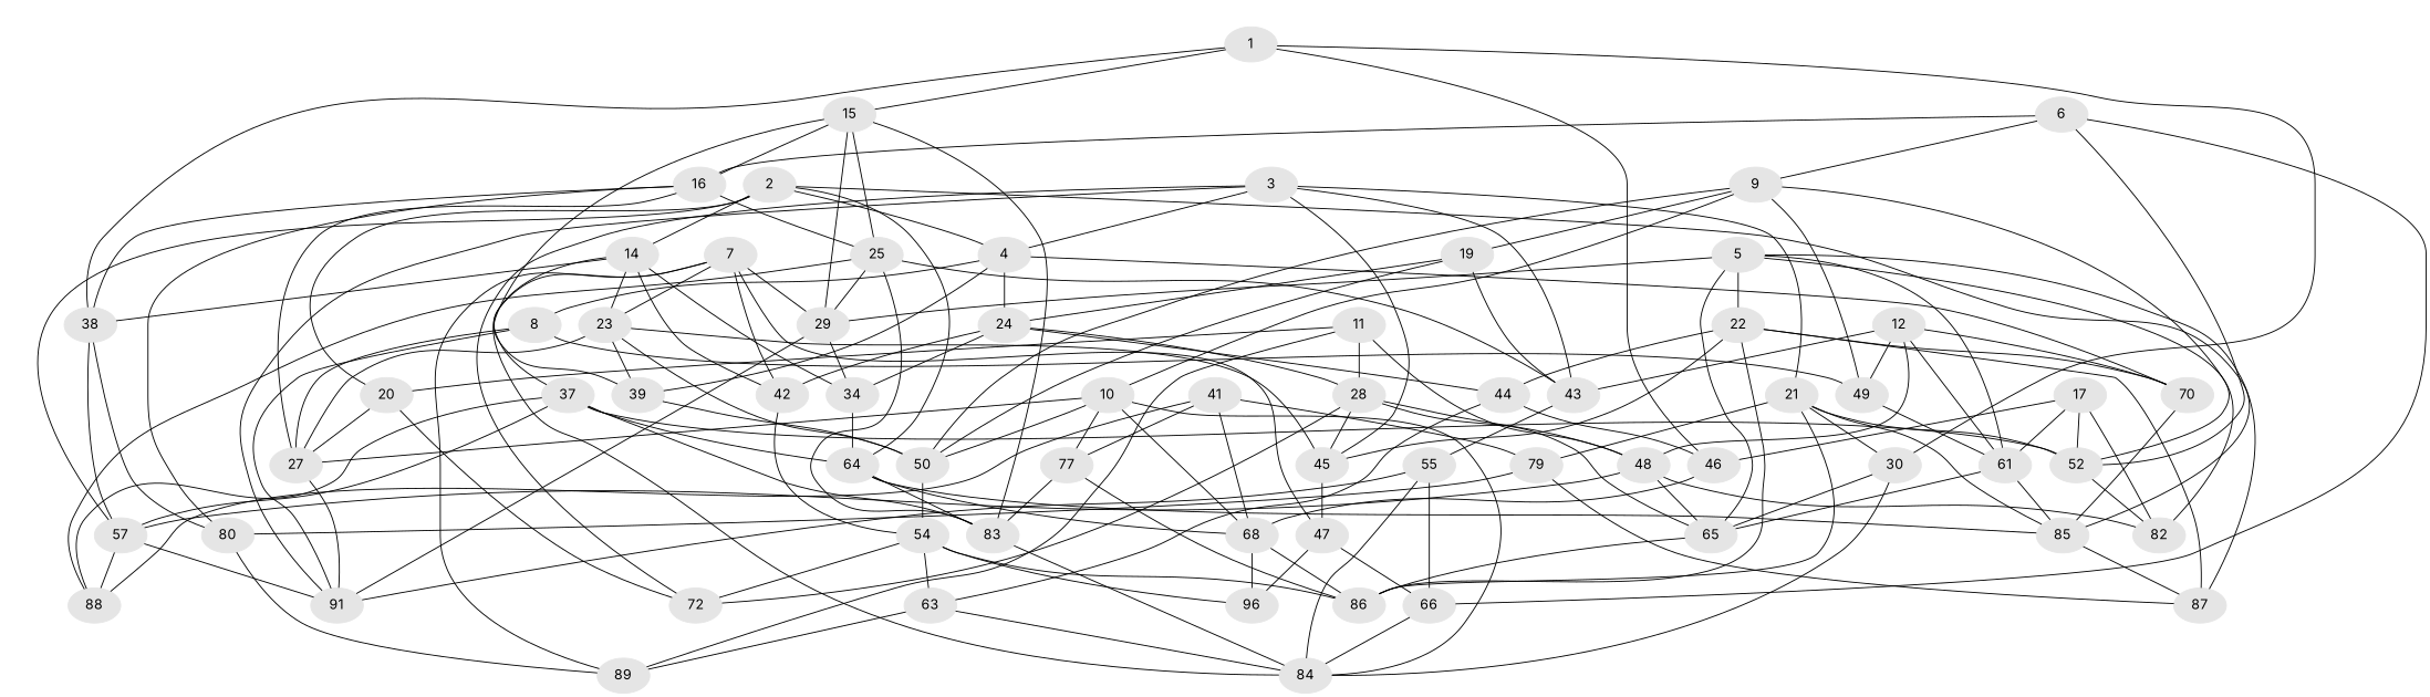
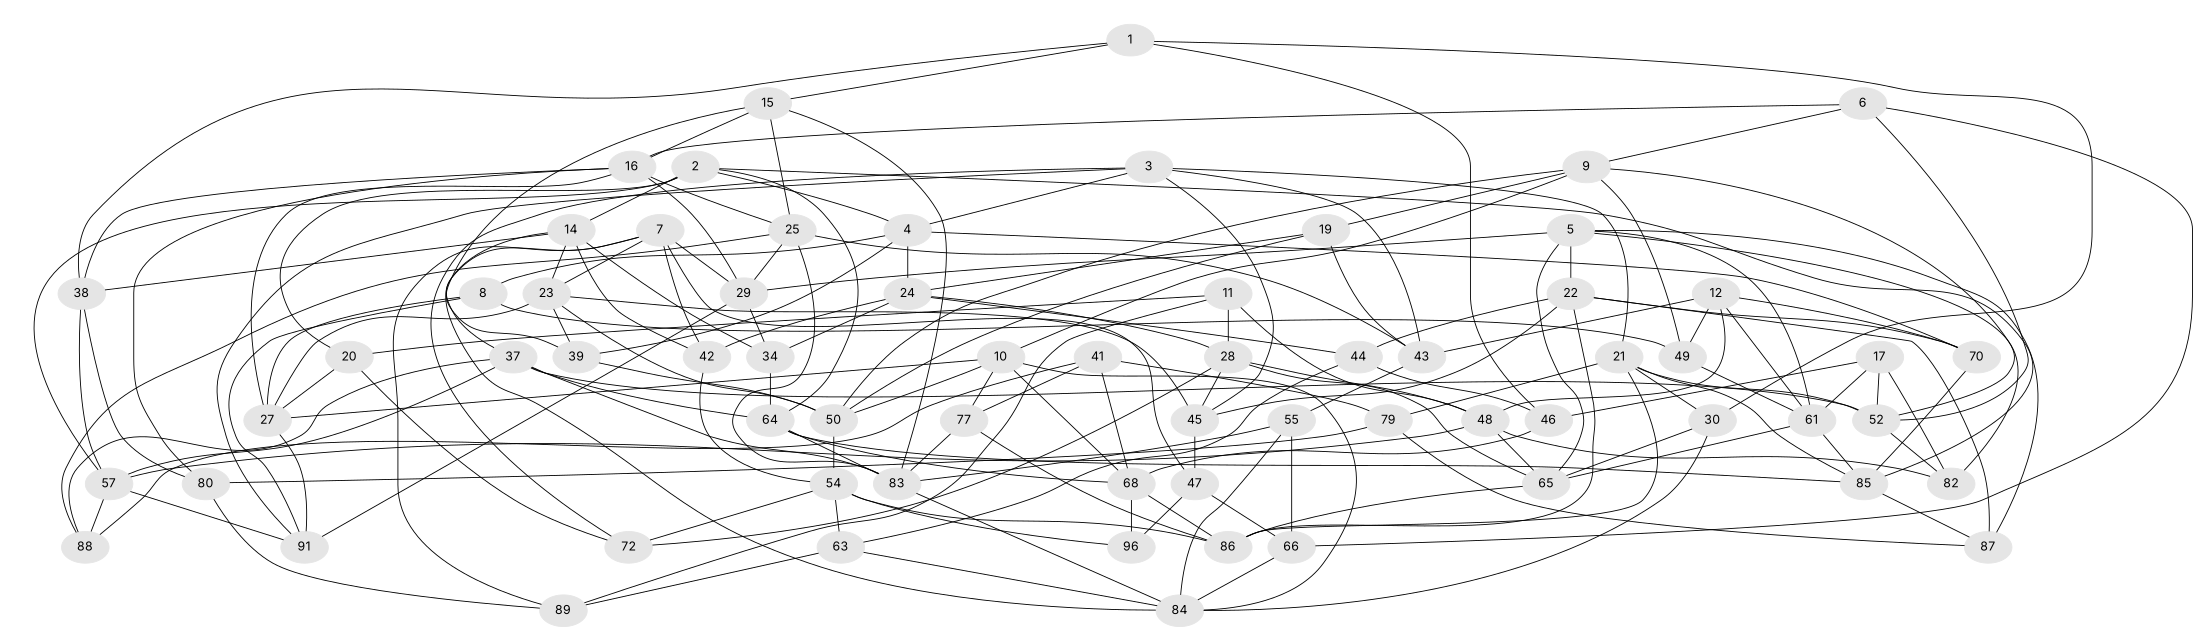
  graph {
    fontname=Inter
    node [color=gray90 fontname=Inter style=filled]
    edge [fontname=Inter]
    15 [super="+32"]
    39
    29 [super="+31"]
    16 [super="+98"]
    25 [super="+56"]
    83 [super="+94"]
    1
    30
    38 [super="+58"]
    46
    65 [super="+71"]
    84 [super="+103"]
    57 [super="+74"]
    80
    68 [super="+78"]
    2 [super="+18"]
    4 [super="+100"]
    14 [super="+40"]
    20
    64 [super="+69"]
    85 [super="+92"]
    8
    24 [super="+51"]
    70
    23 [super="+101"]
    42
    34
    37 [super="+75"]
    72
    27 [super="+53"]
    91 [super="+95"]
    88
    87
    3 [super="+35"]
    21 [super="+73"]
    43 [super="+60"]
    45 [super="+62"]
    52 [super="+90"]
    79
    86 [super="+93"]
    55
    47
    49
    28 [super="+33"]
    44
    50 [super="+59"]
    5 [super="+102"]
    22 [super="+26"]
    61 [super="+81"]
    82
    9 [super="+36"]
    10 [super="+99"]
    19
    6
    66
    7 [super="+13"]
    89
    54 [super="+76"]
    96
    77
    11
    48 [super="+97"]
    12 [super="+67"]
    17
    63
    41
    15 -- 39
-   15 -- 29
+   16 -- 29
    15 -- 16
    15 -- 25
    15 -- 83
    39 -- 50
    29 -- 34
    29 -- 91
    16 -- 25
    16 -- 38
    16 -- 80
    16 -- 27
    25 -- 29
    25 -- 83
    25 -- 88
    25 -- 43
    83 -- 84
    1 -- 15
    1 -- 30
    1 -- 38
    1 -- 46
    30 -- 65
    30 -- 84
    38 -- 57
    38 -- 80
    46 -- 68
    65 -- 86
    57 -- 91
    57 -- 88
    80 -- 89
    68 -- 86
    68 -- 96
    2 -- 57
    2 -- 4
    2 -- 14
    2 -- 20
    2 -- 64
    2 -- 85
    4 -- 39
    4 -- 8
    4 -- 24
    4 -- 70
    14 -- 38
    14 -- 23
    14 -- 42
    14 -- 34
    14 -- 37
    20 -- 72
    20 -- 27
    64 -- 83
    64 -- 68
    64 -- 85
    85 -- 87
    8 -- 27
    8 -- 91
    8 -- 49
    24 -- 42
    24 -- 34
    24 -- 28
    24 -- 44
    70 -- 85
    23 -- 39
    23 -- 27
    23 -- 45
    23 -- 50
    42 -- 54
    34 -- 64
    37 -- 83
    37 -- 57
    37 -- 64
    37 -- 88
    37 -- 52
    27 -- 91
    3 -- 4
    3 -- 72
    3 -- 91
    3 -- 21
    3 -- 43
    3 -- 45
    21 -- 30
    21 -- 85
    21 -- 52
    21 -- 79
    21 -- 86
    43 -- 55
    45 -- 47
    52 -- 82
    79 -- 80
    79 -- 87
    55 -- 84
-   55 -- 91
+   55 -- 83
    55 -- 66
    47 -- 66
    47 -- 96
    49 -- 61
    28 -- 65
    28 -- 72
    28 -- 45
    28 -- 48
    44 -- 46
    44 -- 63
    50 -- 54
    5 -- 29
    5 -- 65
    5 -- 87
    5 -- 22
    5 -- 61
    5 -- 82
    22 -- 70
    22 -- 87
    22 -- 45
    22 -- 86
    22 -- 44
    61 -- 65
    61 -- 85
    9 -- 52
    9 -- 49
    9 -- 50
    9 -- 10
    9 -- 19
    10 -- 84
    10 -- 68
    10 -- 27
    10 -- 50
    10 -- 77
    19 -- 24
    19 -- 43
    19 -- 50
    6 -- 16
    6 -- 52
    6 -- 9
    6 -- 66
    66 -- 84
    7 -- 29
    7 -- 84
    7 -- 23
    7 -- 42
    7 -- 47
    7 -- 89
    54 -- 72
    54 -- 86
    54 -- 96
    54 -- 63
    77 -- 83
    77 -- 86
    11 -- 20
    11 -- 28
    11 -- 89
    11 -- 48
    48 -- 65
    48 -- 57
    48 -- 82
    12 -- 70
    12 -- 43 [weight=2]
    12 -- 49
    12 -- 61
    12 -- 48
    17 -- 46
    17 -- 52
    17 -- 61
    17 -- 82
    63 -- 84
    63 -- 89
    41 -- 68
    41 -- 88
    41 -- 79
    41 -- 77
  }
